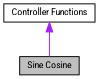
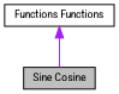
  digraph {
    rankdir=TB
    fontname="Roboto Condensed"
    node [color=black fontname="Roboto Condensed" fontsize=10 shape=box style=filled]
-   n1 [fillcolor=white height=0.2 label="Controller Functions" width=0.4]
+   n1 [fillcolor=white height=0.2 label="Functions Functions" width=0.4]
    n2 [fillcolor=grey75 fontcolor=black height=0.2 label="Sine Cosine" width=0.4]
    n1 -> n2 [dir=back fontname="Roboto Condensed" fontsize=10 labelfontname=Helvetica labelfontsize=10 shape=plaintext style=solid color=purple]
  }
